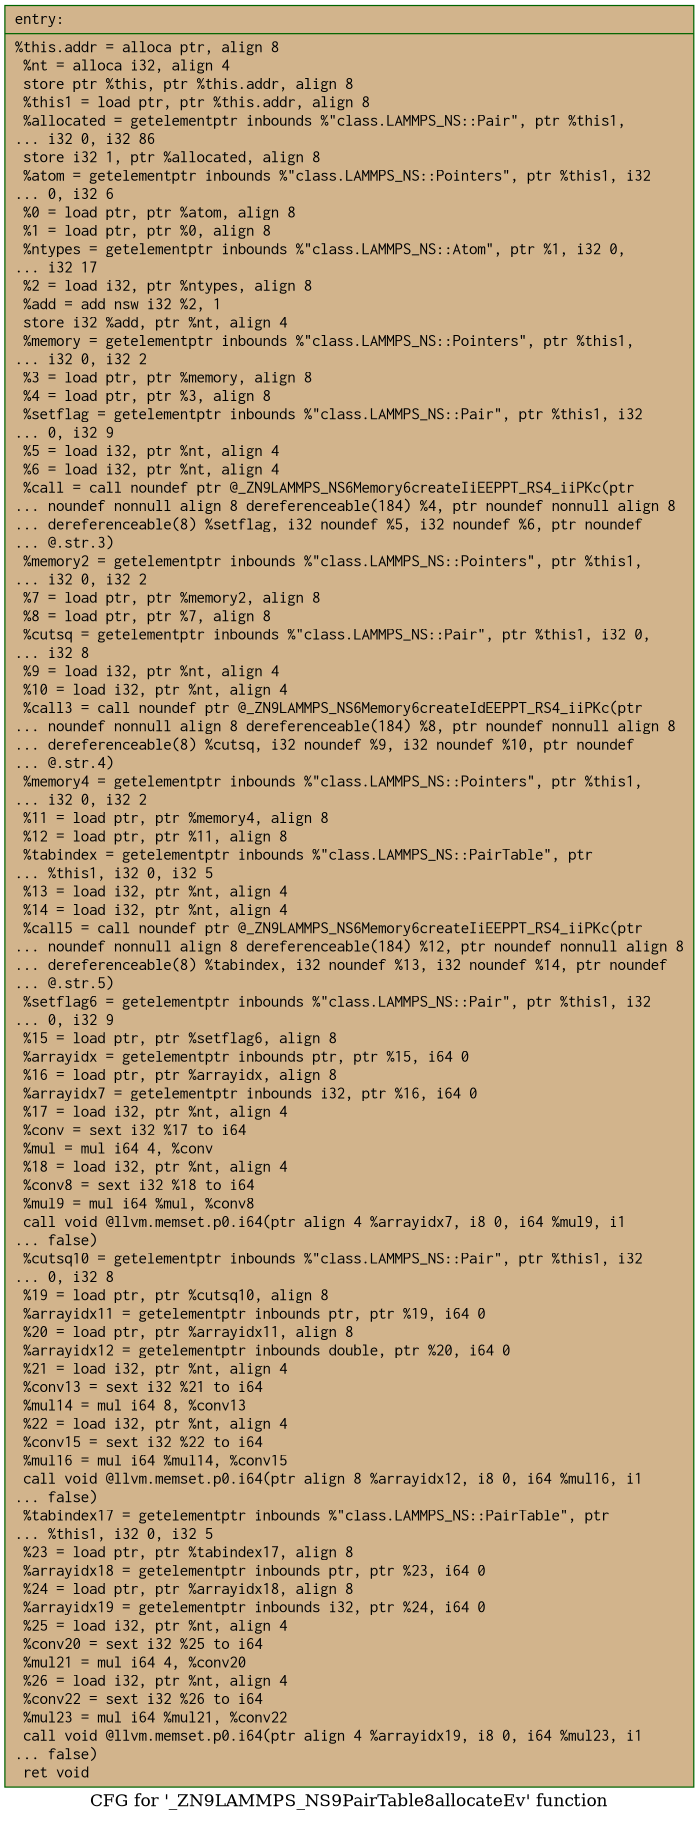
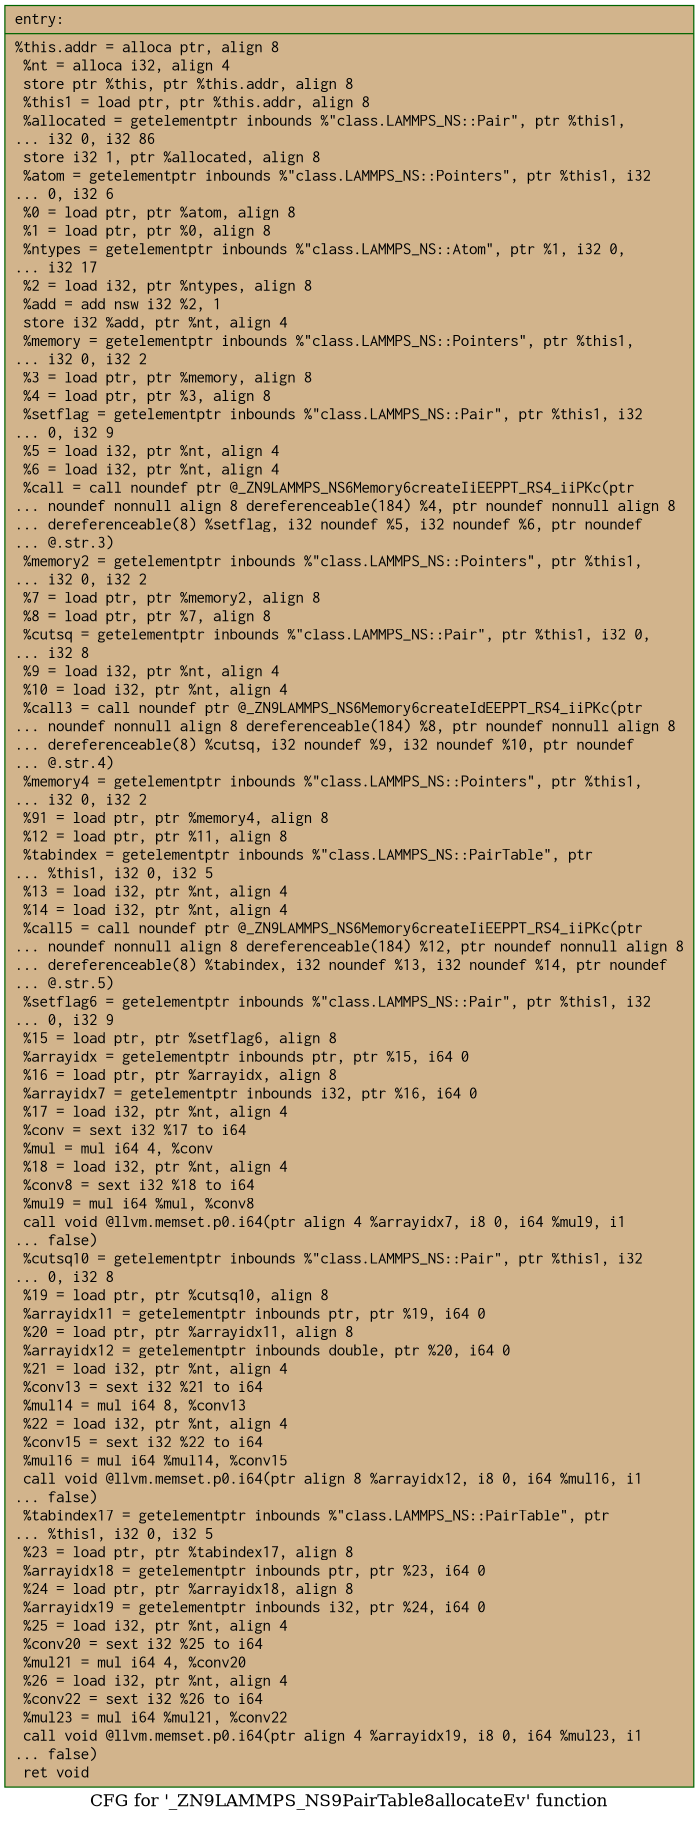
  digraph {
    label="CFG for '_ZN9LAMMPS_NS9PairTable8allocateEv' function"
-   n1 [color=darkgreen fillcolor=tan fontname=Courier label="{entry:\l|  %this.addr = alloca ptr, align 8\l  %nt = alloca i32, align 4\l  store ptr %this, ptr %this.addr, align 8\l  %this1 = load ptr, ptr %this.addr, align 8\l  %allocated = getelementptr inbounds %\"class.LAMMPS_NS::Pair\", ptr %this1,\l... i32 0, i32 86\l  store i32 1, ptr %allocated, align 8\l  %atom = getelementptr inbounds %\"class.LAMMPS_NS::Pointers\", ptr %this1, i32\l... 0, i32 6\l  %0 = load ptr, ptr %atom, align 8\l  %1 = load ptr, ptr %0, align 8\l  %ntypes = getelementptr inbounds %\"class.LAMMPS_NS::Atom\", ptr %1, i32 0,\l... i32 17\l  %2 = load i32, ptr %ntypes, align 8\l  %add = add nsw i32 %2, 1\l  store i32 %add, ptr %nt, align 4\l  %memory = getelementptr inbounds %\"class.LAMMPS_NS::Pointers\", ptr %this1,\l... i32 0, i32 2\l  %3 = load ptr, ptr %memory, align 8\l  %4 = load ptr, ptr %3, align 8\l  %setflag = getelementptr inbounds %\"class.LAMMPS_NS::Pair\", ptr %this1, i32\l... 0, i32 9\l  %5 = load i32, ptr %nt, align 4\l  %6 = load i32, ptr %nt, align 4\l  %call = call noundef ptr @_ZN9LAMMPS_NS6Memory6createIiEEPPT_RS4_iiPKc(ptr\l... noundef nonnull align 8 dereferenceable(184) %4, ptr noundef nonnull align 8\l... dereferenceable(8) %setflag, i32 noundef %5, i32 noundef %6, ptr noundef\l... @.str.3)\l  %memory2 = getelementptr inbounds %\"class.LAMMPS_NS::Pointers\", ptr %this1,\l... i32 0, i32 2\l  %7 = load ptr, ptr %memory2, align 8\l  %8 = load ptr, ptr %7, align 8\l  %cutsq = getelementptr inbounds %\"class.LAMMPS_NS::Pair\", ptr %this1, i32 0,\l... i32 8\l  %9 = load i32, ptr %nt, align 4\l  %10 = load i32, ptr %nt, align 4\l  %call3 = call noundef ptr @_ZN9LAMMPS_NS6Memory6createIdEEPPT_RS4_iiPKc(ptr\l... noundef nonnull align 8 dereferenceable(184) %8, ptr noundef nonnull align 8\l... dereferenceable(8) %cutsq, i32 noundef %9, i32 noundef %10, ptr noundef\l... @.str.4)\l  %memory4 = getelementptr inbounds %\"class.LAMMPS_NS::Pointers\", ptr %this1,\l... i32 0, i32 2\l  %11 = load ptr, ptr %memory4, align 8\l  %12 = load ptr, ptr %11, align 8\l  %tabindex = getelementptr inbounds %\"class.LAMMPS_NS::PairTable\", ptr\l... %this1, i32 0, i32 5\l  %13 = load i32, ptr %nt, align 4\l  %14 = load i32, ptr %nt, align 4\l  %call5 = call noundef ptr @_ZN9LAMMPS_NS6Memory6createIiEEPPT_RS4_iiPKc(ptr\l... noundef nonnull align 8 dereferenceable(184) %12, ptr noundef nonnull align 8\l... dereferenceable(8) %tabindex, i32 noundef %13, i32 noundef %14, ptr noundef\l... @.str.5)\l  %setflag6 = getelementptr inbounds %\"class.LAMMPS_NS::Pair\", ptr %this1, i32\l... 0, i32 9\l  %15 = load ptr, ptr %setflag6, align 8\l  %arrayidx = getelementptr inbounds ptr, ptr %15, i64 0\l  %16 = load ptr, ptr %arrayidx, align 8\l  %arrayidx7 = getelementptr inbounds i32, ptr %16, i64 0\l  %17 = load i32, ptr %nt, align 4\l  %conv = sext i32 %17 to i64\l  %mul = mul i64 4, %conv\l  %18 = load i32, ptr %nt, align 4\l  %conv8 = sext i32 %18 to i64\l  %mul9 = mul i64 %mul, %conv8\l  call void @llvm.memset.p0.i64(ptr align 4 %arrayidx7, i8 0, i64 %mul9, i1\l... false)\l  %cutsq10 = getelementptr inbounds %\"class.LAMMPS_NS::Pair\", ptr %this1, i32\l... 0, i32 8\l  %19 = load ptr, ptr %cutsq10, align 8\l  %arrayidx11 = getelementptr inbounds ptr, ptr %19, i64 0\l  %20 = load ptr, ptr %arrayidx11, align 8\l  %arrayidx12 = getelementptr inbounds double, ptr %20, i64 0\l  %21 = load i32, ptr %nt, align 4\l  %conv13 = sext i32 %21 to i64\l  %mul14 = mul i64 8, %conv13\l  %22 = load i32, ptr %nt, align 4\l  %conv15 = sext i32 %22 to i64\l  %mul16 = mul i64 %mul14, %conv15\l  call void @llvm.memset.p0.i64(ptr align 8 %arrayidx12, i8 0, i64 %mul16, i1\l... false)\l  %tabindex17 = getelementptr inbounds %\"class.LAMMPS_NS::PairTable\", ptr\l... %this1, i32 0, i32 5\l  %23 = load ptr, ptr %tabindex17, align 8\l  %arrayidx18 = getelementptr inbounds ptr, ptr %23, i64 0\l  %24 = load ptr, ptr %arrayidx18, align 8\l  %arrayidx19 = getelementptr inbounds i32, ptr %24, i64 0\l  %25 = load i32, ptr %nt, align 4\l  %conv20 = sext i32 %25 to i64\l  %mul21 = mul i64 4, %conv20\l  %26 = load i32, ptr %nt, align 4\l  %conv22 = sext i32 %26 to i64\l  %mul23 = mul i64 %mul21, %conv22\l  call void @llvm.memset.p0.i64(ptr align 4 %arrayidx19, i8 0, i64 %mul23, i1\l... false)\l  ret void\l}" shape=record style=filled]
+   n1 [color=darkgreen fillcolor=tan fontname=Courier label="{entry:\l|  %this.addr = alloca ptr, align 8\l  %nt = alloca i32, align 4\l  store ptr %this, ptr %this.addr, align 8\l  %this1 = load ptr, ptr %this.addr, align 8\l  %allocated = getelementptr inbounds %\"class.LAMMPS_NS::Pair\", ptr %this1,\l... i32 0, i32 86\l  store i32 1, ptr %allocated, align 8\l  %atom = getelementptr inbounds %\"class.LAMMPS_NS::Pointers\", ptr %this1, i32\l... 0, i32 6\l  %0 = load ptr, ptr %atom, align 8\l  %1 = load ptr, ptr %0, align 8\l  %ntypes = getelementptr inbounds %\"class.LAMMPS_NS::Atom\", ptr %1, i32 0,\l... i32 17\l  %2 = load i32, ptr %ntypes, align 8\l  %add = add nsw i32 %2, 1\l  store i32 %add, ptr %nt, align 4\l  %memory = getelementptr inbounds %\"class.LAMMPS_NS::Pointers\", ptr %this1,\l... i32 0, i32 2\l  %3 = load ptr, ptr %memory, align 8\l  %4 = load ptr, ptr %3, align 8\l  %setflag = getelementptr inbounds %\"class.LAMMPS_NS::Pair\", ptr %this1, i32\l... 0, i32 9\l  %5 = load i32, ptr %nt, align 4\l  %6 = load i32, ptr %nt, align 4\l  %call = call noundef ptr @_ZN9LAMMPS_NS6Memory6createIiEEPPT_RS4_iiPKc(ptr\l... noundef nonnull align 8 dereferenceable(184) %4, ptr noundef nonnull align 8\l... dereferenceable(8) %setflag, i32 noundef %5, i32 noundef %6, ptr noundef\l... @.str.3)\l  %memory2 = getelementptr inbounds %\"class.LAMMPS_NS::Pointers\", ptr %this1,\l... i32 0, i32 2\l  %7 = load ptr, ptr %memory2, align 8\l  %8 = load ptr, ptr %7, align 8\l  %cutsq = getelementptr inbounds %\"class.LAMMPS_NS::Pair\", ptr %this1, i32 0,\l... i32 8\l  %9 = load i32, ptr %nt, align 4\l  %10 = load i32, ptr %nt, align 4\l  %call3 = call noundef ptr @_ZN9LAMMPS_NS6Memory6createIdEEPPT_RS4_iiPKc(ptr\l... noundef nonnull align 8 dereferenceable(184) %8, ptr noundef nonnull align 8\l... dereferenceable(8) %cutsq, i32 noundef %9, i32 noundef %10, ptr noundef\l... @.str.4)\l  %memory4 = getelementptr inbounds %\"class.LAMMPS_NS::Pointers\", ptr %this1,\l... i32 0, i32 2\l  %91 = load ptr, ptr %memory4, align 8\l  %12 = load ptr, ptr %11, align 8\l  %tabindex = getelementptr inbounds %\"class.LAMMPS_NS::PairTable\", ptr\l... %this1, i32 0, i32 5\l  %13 = load i32, ptr %nt, align 4\l  %14 = load i32, ptr %nt, align 4\l  %call5 = call noundef ptr @_ZN9LAMMPS_NS6Memory6createIiEEPPT_RS4_iiPKc(ptr\l... noundef nonnull align 8 dereferenceable(184) %12, ptr noundef nonnull align 8\l... dereferenceable(8) %tabindex, i32 noundef %13, i32 noundef %14, ptr noundef\l... @.str.5)\l  %setflag6 = getelementptr inbounds %\"class.LAMMPS_NS::Pair\", ptr %this1, i32\l... 0, i32 9\l  %15 = load ptr, ptr %setflag6, align 8\l  %arrayidx = getelementptr inbounds ptr, ptr %15, i64 0\l  %16 = load ptr, ptr %arrayidx, align 8\l  %arrayidx7 = getelementptr inbounds i32, ptr %16, i64 0\l  %17 = load i32, ptr %nt, align 4\l  %conv = sext i32 %17 to i64\l  %mul = mul i64 4, %conv\l  %18 = load i32, ptr %nt, align 4\l  %conv8 = sext i32 %18 to i64\l  %mul9 = mul i64 %mul, %conv8\l  call void @llvm.memset.p0.i64(ptr align 4 %arrayidx7, i8 0, i64 %mul9, i1\l... false)\l  %cutsq10 = getelementptr inbounds %\"class.LAMMPS_NS::Pair\", ptr %this1, i32\l... 0, i32 8\l  %19 = load ptr, ptr %cutsq10, align 8\l  %arrayidx11 = getelementptr inbounds ptr, ptr %19, i64 0\l  %20 = load ptr, ptr %arrayidx11, align 8\l  %arrayidx12 = getelementptr inbounds double, ptr %20, i64 0\l  %21 = load i32, ptr %nt, align 4\l  %conv13 = sext i32 %21 to i64\l  %mul14 = mul i64 8, %conv13\l  %22 = load i32, ptr %nt, align 4\l  %conv15 = sext i32 %22 to i64\l  %mul16 = mul i64 %mul14, %conv15\l  call void @llvm.memset.p0.i64(ptr align 8 %arrayidx12, i8 0, i64 %mul16, i1\l... false)\l  %tabindex17 = getelementptr inbounds %\"class.LAMMPS_NS::PairTable\", ptr\l... %this1, i32 0, i32 5\l  %23 = load ptr, ptr %tabindex17, align 8\l  %arrayidx18 = getelementptr inbounds ptr, ptr %23, i64 0\l  %24 = load ptr, ptr %arrayidx18, align 8\l  %arrayidx19 = getelementptr inbounds i32, ptr %24, i64 0\l  %25 = load i32, ptr %nt, align 4\l  %conv20 = sext i32 %25 to i64\l  %mul21 = mul i64 4, %conv20\l  %26 = load i32, ptr %nt, align 4\l  %conv22 = sext i32 %26 to i64\l  %mul23 = mul i64 %mul21, %conv22\l  call void @llvm.memset.p0.i64(ptr align 4 %arrayidx19, i8 0, i64 %mul23, i1\l... false)\l  ret void\l}" shape=record style=filled]
  }
